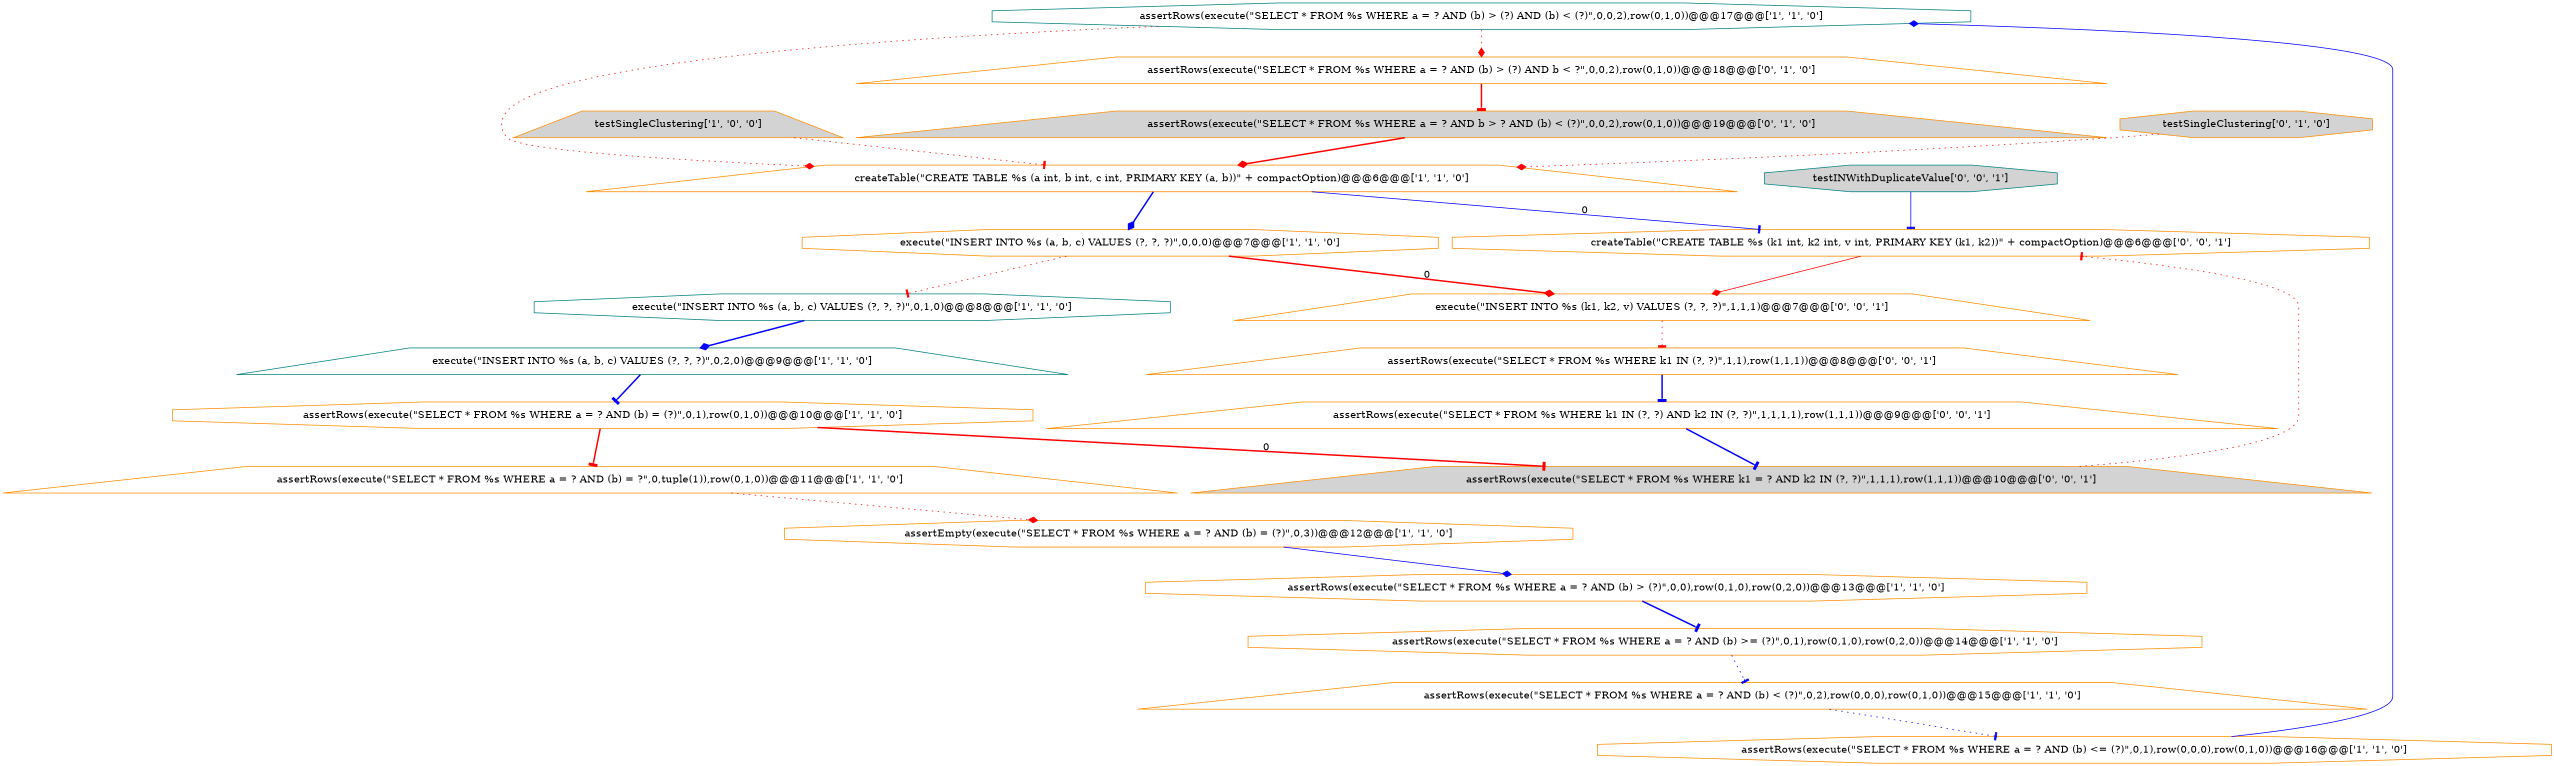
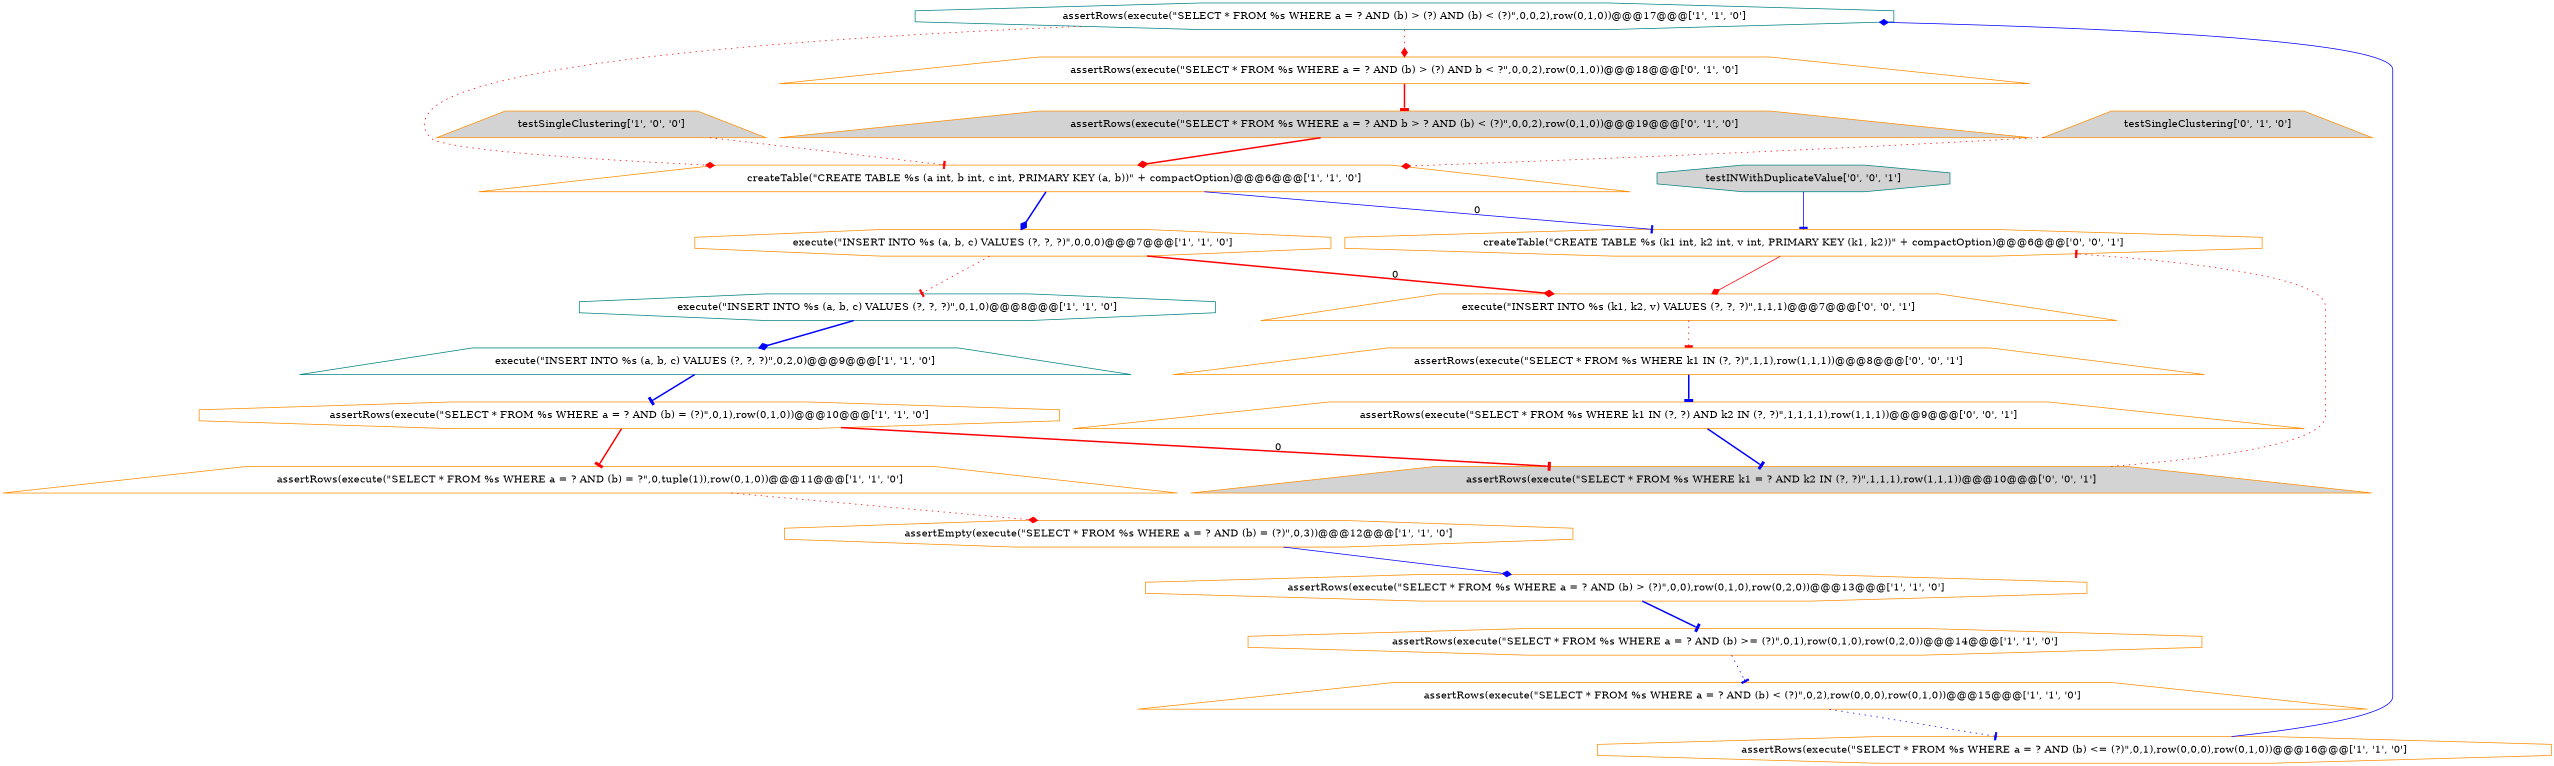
  digraph {
    node [fillcolor=white shape=octagon style=filled color=darkorange]
    edge [style=bold color=red arrowhead=tee]
    n1 [label="assertRows(execute(\"SELECT * FROM %s WHERE a = ? AND (b) > (?) AND (b) < (?)\",0,0,2),row(0,1,0))@@@17@@@['1', '1', '0']" color=teal]
    n2 [label="assertRows(execute(\"SELECT * FROM %s WHERE a = ? AND (b) > (?) AND b < ?\",0,0,2),row(0,1,0))@@@18@@@['0', '1', '0']" shape=trapezium]
    n3 [label="createTable(\"CREATE TABLE %s (a int, b int, c int, PRIMARY KEY (a, b))\" + compactOption)@@@6@@@['1', '1', '0']" shape=trapezium]
    n4 [label="assertRows(execute(\"SELECT * FROM %s WHERE k1 IN (?, ?)\",1,1),row(1,1,1))@@@8@@@['0', '0', '1']" shape=trapezium]
    n5 [label="assertRows(execute(\"SELECT * FROM %s WHERE k1 IN (?, ?) AND k2 IN (?, ?)\",1,1,1,1),row(1,1,1))@@@9@@@['0', '0', '1']" shape=trapezium]
    n6 [label="createTable(\"CREATE TABLE %s (k1 int, k2 int, v int, PRIMARY KEY (k1, k2))\" + compactOption)@@@6@@@['0', '0', '1']"]
    n7 [label="execute(\"INSERT INTO %s (k1, k2, v) VALUES (?, ?, ?)\",1,1,1)@@@7@@@['0', '0', '1']" shape=trapezium]
    n8 [label="assertRows(execute(\"SELECT * FROM %s WHERE a = ? AND (b) = (?)\",0,1),row(0,1,0))@@@10@@@['1', '1', '0']"]
    n9 [label="assertRows(execute(\"SELECT * FROM %s WHERE a = ? AND (b) = ?\",0,tuple(1)),row(0,1,0))@@@11@@@['1', '1', '0']" shape=trapezium]
    n10 [fillcolor=lightgray label="assertRows(execute(\"SELECT * FROM %s WHERE k1 = ? AND k2 IN (?, ?)\",1,1,1),row(1,1,1))@@@10@@@['0', '0', '1']" shape=trapezium]
    n11 [label="assertRows(execute(\"SELECT * FROM %s WHERE a = ? AND (b) > (?)\",0,0),row(0,1,0),row(0,2,0))@@@13@@@['1', '1', '0']"]
    n12 [label="assertRows(execute(\"SELECT * FROM %s WHERE a = ? AND (b) >= (?)\",0,1),row(0,1,0),row(0,2,0))@@@14@@@['1', '1', '0']"]
    n13 [label="assertEmpty(execute(\"SELECT * FROM %s WHERE a = ? AND (b) = (?)\",0,3))@@@12@@@['1', '1', '0']"]
    n14 [label="assertRows(execute(\"SELECT * FROM %s WHERE a = ? AND (b) <= (?)\",0,1),row(0,0,0),row(0,1,0))@@@16@@@['1', '1', '0']"]
    n15 [fillcolor=lightgray label="testSingleClustering['1', '0', '0']" shape=trapezium]
    n16 [label="assertRows(execute(\"SELECT * FROM %s WHERE a = ? AND (b) < (?)\",0,2),row(0,0,0),row(0,1,0))@@@15@@@['1', '1', '0']" shape=trapezium]
    n17 [label="execute(\"INSERT INTO %s (a, b, c) VALUES (?, ?, ?)\",0,0,0)@@@7@@@['1', '1', '0']"]
    n18 [label="execute(\"INSERT INTO %s (a, b, c) VALUES (?, ?, ?)\",0,1,0)@@@8@@@['1', '1', '0']" color=teal]
    n19 [label="execute(\"INSERT INTO %s (a, b, c) VALUES (?, ?, ?)\",0,2,0)@@@9@@@['1', '1', '0']" shape=trapezium color=teal]
    n20 [fillcolor=lightgray label="assertRows(execute(\"SELECT * FROM %s WHERE a = ? AND b > ? AND (b) < (?)\",0,0,2),row(0,1,0))@@@19@@@['0', '1', '0']" shape=trapezium]
-   n21 [fillcolor=lightgray label="testSingleClustering['0', '1', '0']"]
+   n21 [fillcolor=lightgray label="testSingleClustering['0', '1', '0']" shape=trapezium]
    n22 [fillcolor=lightgray label="testINWithDuplicateValue['0', '0', '1']" color=teal]
    n1 -> n2 [style=dotted arrowhead=diamond]
    n1 -> n3 [style=dotted arrowhead=diamond]
    n2 -> n20
    n3 -> n6 [label=0 style=solid color=blue]
    n3 -> n17 [color=blue arrowhead=diamond]
    n4 -> n5 [color=blue]
    n5 -> n10 [color=blue]
    n6 -> n7 [style=solid arrowhead=diamond]
    n7 -> n4 [style=dotted]
    n8 -> n9
    n8 -> n10 [label=0]
    n9 -> n13 [style=dotted arrowhead=diamond]
    n10 -> n6 [style=dotted]
    n11 -> n12 [color=blue]
    n12 -> n16 [style=dotted color=blue]
    n13 -> n11 [style=solid color=blue arrowhead=diamond]
    n14 -> n1 [style=solid color=blue arrowhead=diamond]
    n15 -> n3 [style=dotted]
    n16 -> n14 [style=dotted color=blue]
    n17 -> n7 [label=0 arrowhead=diamond]
    n17 -> n18 [style=dotted]
    n18 -> n19 [color=blue arrowhead=diamond]
    n19 -> n8 [color=blue]
    n20 -> n3 [arrowhead=diamond]
    n21 -> n3 [style=dotted arrowhead=diamond]
    n22 -> n6 [style=solid color=blue]
  }
